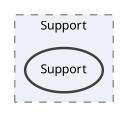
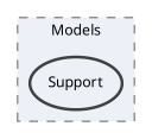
  digraph {
    compound=true
    fontname="Noto Sans"
    n1 [color=grey25 fillcolor="#edf0f7" fontname="Noto Sans" fontsize=10 label=Support shape=ellipse style="filled,bold,"]
    subgraph cluster_1 {
      bgcolor="#edf0f7"
      fontsize=10
-     label=Support
+     label=Models
      pencolor=grey50
      style="filled,dashed,"
      n1
    }
  }
